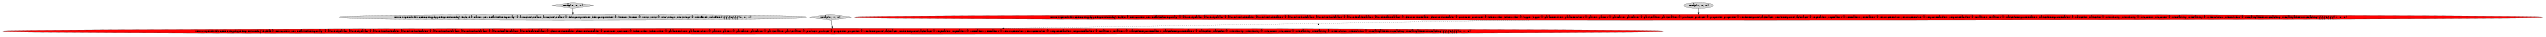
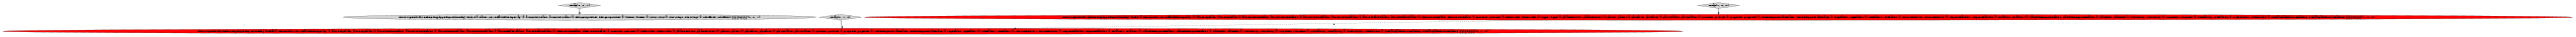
  digraph {
    node [fillcolor=lightgray shape=ellipse style=filled]
    edge [style=bold]
    n1 [label="return super.edu.fdu.CPPDG.tinypdg.pe.ExpressionInfo@15cd61d.a(\"Parser\",new DefaultFilteringOMap().a(\"autoCloseStreams\",autoCloseStreams).a(\"debugOutputLines\",debugOutputLines).a(\"listener\",listener).a(\"strict\",strict).a(\"trimStrings\",trimStrings).a(\"unbuffered\",unbuffered))@@@3@@@['0', '0', '1']"]
    n2 [label="toMap['0', '0', '1']" shape=diamond]
    n3 [fillcolor=red label="return super.edu.fdu.CPPDG.tinypdg.pe.ExpressionInfo@15cd531.a(\"RestContext\",new DefaultFilteringOMap().a(\"allowBodyParam\",allowBodyParam).a(\"allowedMethodHeader\",allowedMethodHeaders).a(\"allowedMethodParams\",allowedMethodParams).a(\"allowedHeaderParams\",allowedHeaderParams).a(\"clientVersionHeader\",clientVersionHeader).a(\"consumes\",consumes).a(\"infoProvider\",infoProvider).a(\"logger\",logger).a(\"paramResolvers\",paramResolvers).a(\"parsers\",parsers).a(\"partParser\",partParser).a(\"partSerializer\",partSerializer).a(\"produces\",produces).a(\"properties\",properties).a(\"renderResponseStackTraces\",renderResponseStackTraces).a(\"reqHeaders\",reqHeaders).a(\"resHeaders\",resHeaders).a(\"resourceResolver\",resourceResolver).a(\"responseHandlers\",responseHandlers).a(\"serializers\",serializers).a(\"staticFileResponseHeaders\",staticFileResponseHeaders).a(\"staticFiles\",staticFiles).a(\"uriAuthority\",uriAuthority).a(\"uriContext\",uriContext).a(\"uriRelativity\",uriRelativity).a(\"uriResolution\",uriResolution).a(\"useClasspathResourceCaching\",useClasspathResourceCaching))@@@3@@@['1', '0', '0']"]
    n4 [fillcolor=red label="return super.edu.fdu.CPPDG.tinypdg.pe.ExpressionInfo@15cd5a9.a(\"RestContext\",new DefaultFilteringOMap().a(\"allowBodyParam\",allowBodyParam).a(\"allowedMethodHeader\",allowedMethodHeaders).a(\"allowedMethodParams\",allowedMethodParams).a(\"allowedHeaderParams\",allowedHeaderParams).a(\"clientVersionHeader\",clientVersionHeader).a(\"consumes\",consumes).a(\"infoProvider\",infoProvider).a(\"paramResolvers\",paramResolvers).a(\"parsers\",parsers).a(\"partParser\",partParser).a(\"partSerializer\",partSerializer).a(\"produces\",produces).a(\"properties\",properties).a(\"renderResponseStackTraces\",renderResponseStackTraces).a(\"reqHeaders\",reqHeaders).a(\"resHeaders\",resHeaders).a(\"resourceResolver\",resourceResolver).a(\"responseHandlers\",responseHandlers).a(\"serializers\",serializers).a(\"staticFileResponseHeaders\",staticFileResponseHeaders).a(\"staticFiles\",staticFiles).a(\"uriAuthority\",uriAuthority).a(\"uriContext\",uriContext).a(\"uriRelativity\",uriRelativity).a(\"uriResolution\",uriResolution).a(\"useClasspathResourceCaching\",useClasspathResourceCaching))@@@3@@@['0', '1', '0']"]
-   n5 [label="toMap['1', '0', '0']"]
+   n5 [label="toMap['1', '0', '0']" shape=diamond]
    n6 [label="toMap['0', '1', '0']" shape=diamond]
    n2 -> n1
    n3 -> n4 [label=0 style=dashed]
    n5 -> n3
    n6 -> n4
  }
